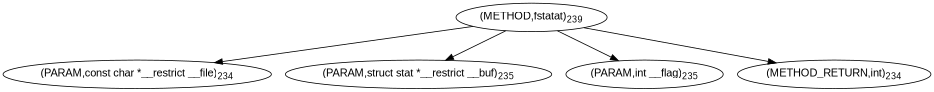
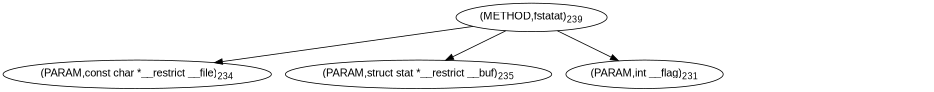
  digraph {
    fontname="Liberation Sans"
    node [fontname="Liberation Sans"]
    edge [fontname="Liberation Sans"]
    n1 [label=<(METHOD,fstatat)<SUB>239</SUB>>]
    n2 [label=<(PARAM,const char *__restrict __file)<SUB>234</SUB>>]
    n3 [label=<(PARAM,struct stat *__restrict __buf)<SUB>235</SUB>>]
-   n4 [label=<(PARAM,int __flag)<SUB>235</SUB>>]
-   n5 [label=<(METHOD_RETURN,int)<SUB>234</SUB>>]
+   n4 [label=<(PARAM,int __flag)<SUB>231</SUB>>]
    n1 -> n2
    n1 -> n3
    n1 -> n4
-   n1 -> n5
  }
